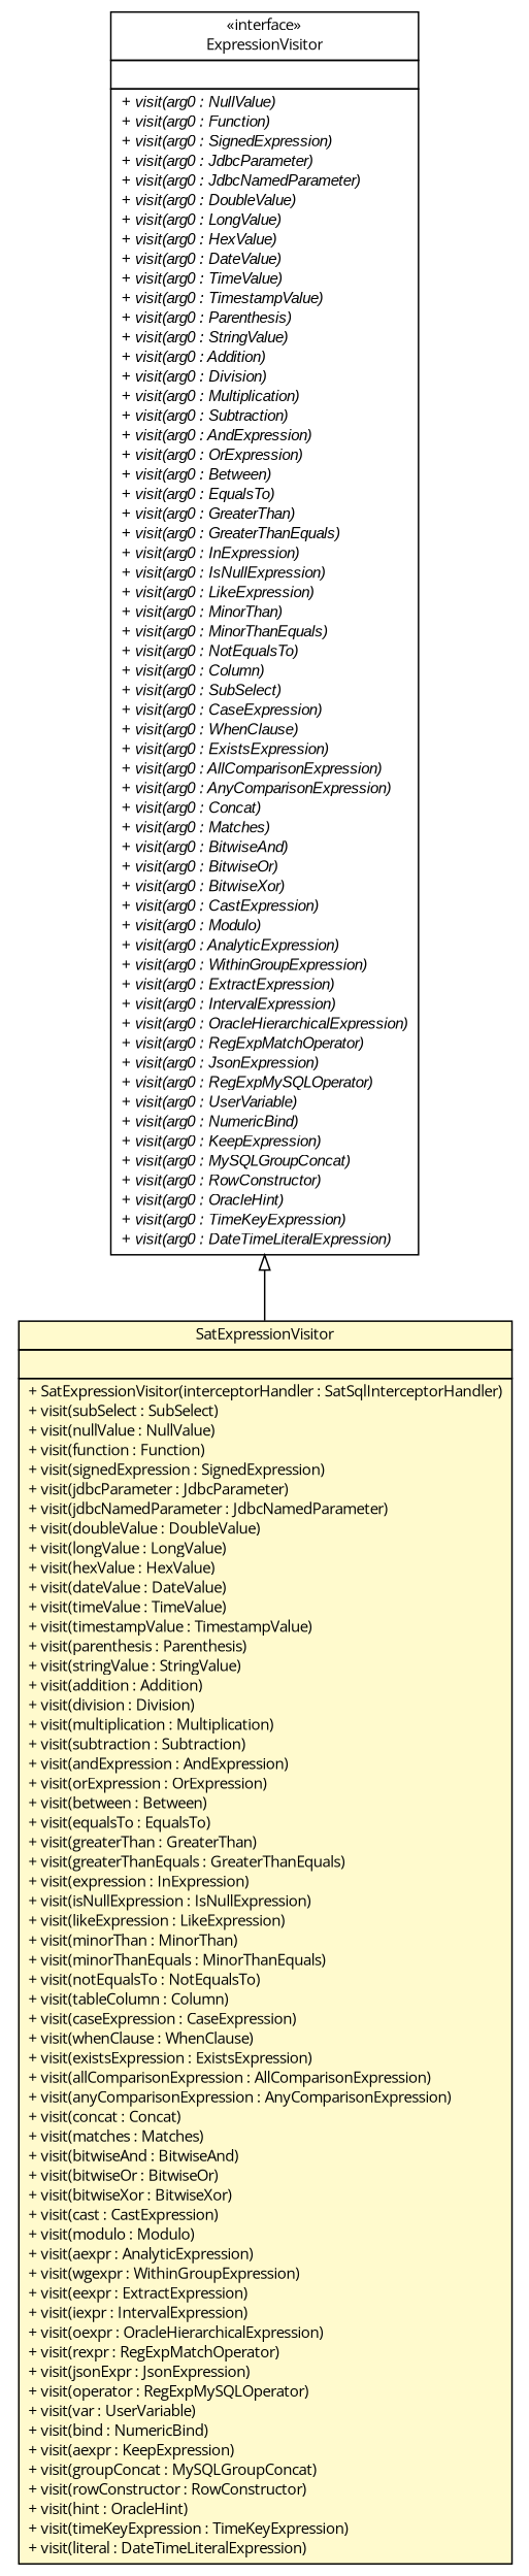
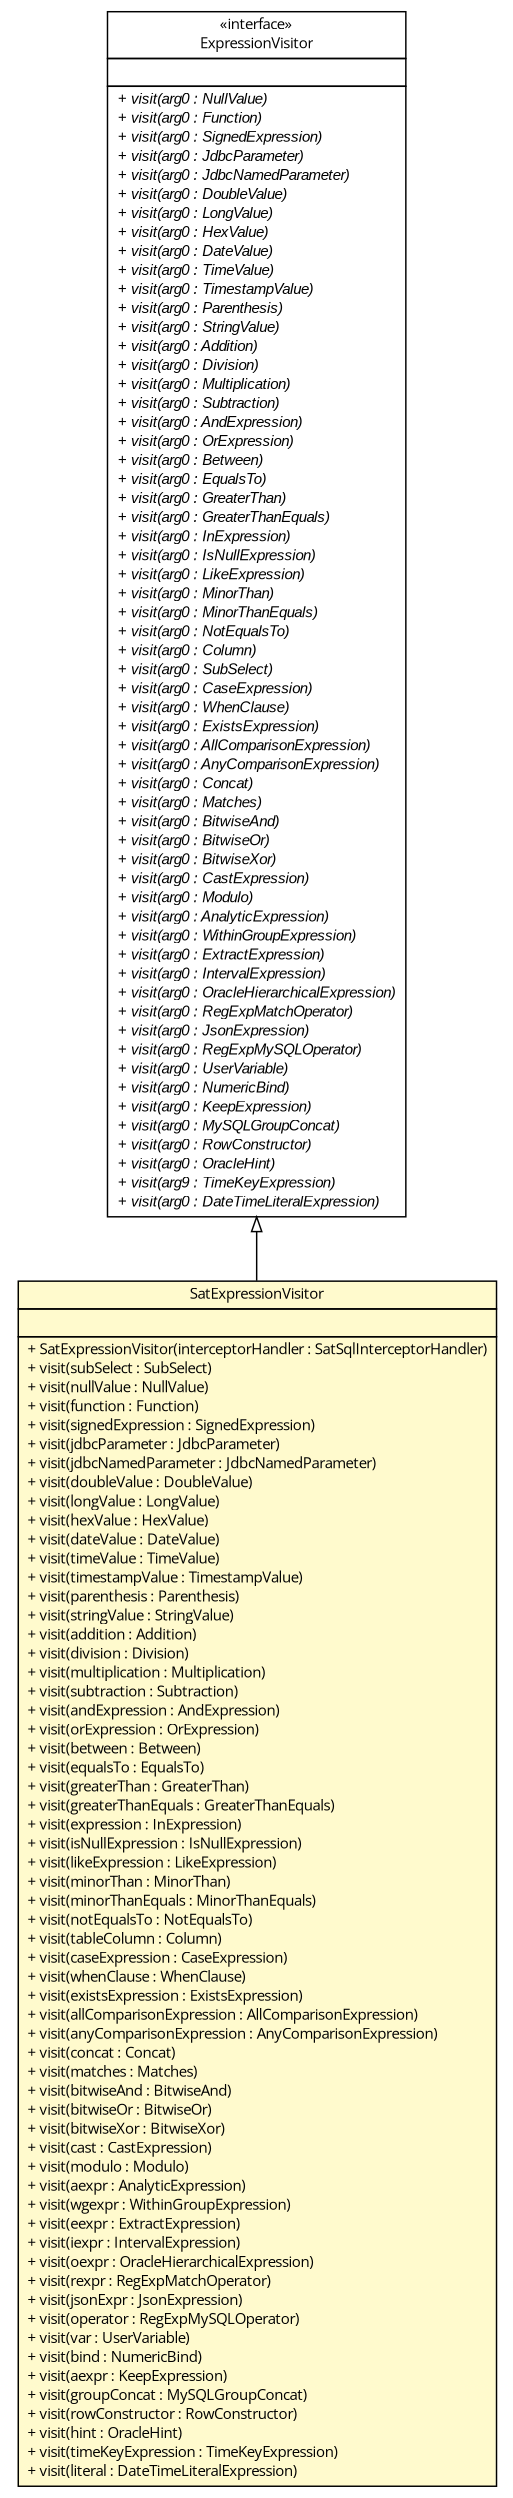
  digraph {
    nodesep=0.25
    ranksep=0.5
    fontname="Open Sans"
    node [fontcolor=black fontname="Open Sans" fontsize=10.0 shape=plaintext]
    n1 [label=<<table title="br.gov.to.sefaz.persistence.satquery.parser.jsql.visitor.SatExpressionVisitor" border="0" cellborder="1" cellspacing="0" cellpadding="2" port="p" bgcolor="lemonChiffon" href="./SatExpressionVisitor.html"> 		<tr><td><table border="0" cellspacing="0" cellpadding="1"> <tr><td align="center" balign="center"> SatExpressionVisitor </td></tr> 		</table></td></tr> 		<tr><td><table border="0" cellspacing="0" cellpadding="1"> <tr><td align="left" balign="left">  </td></tr> 		</table></td></tr> 		<tr><td><table border="0" cellspacing="0" cellpadding="1"> <tr><td align="left" balign="left"> + SatExpressionVisitor(interceptorHandler : SatSqlInterceptorHandler) </td></tr> <tr><td align="left" balign="left"> + visit(subSelect : SubSelect) </td></tr> <tr><td align="left" balign="left"> + visit(nullValue : NullValue) </td></tr> <tr><td align="left" balign="left"> + visit(function : Function) </td></tr> <tr><td align="left" balign="left"> + visit(signedExpression : SignedExpression) </td></tr> <tr><td align="left" balign="left"> + visit(jdbcParameter : JdbcParameter) </td></tr> <tr><td align="left" balign="left"> + visit(jdbcNamedParameter : JdbcNamedParameter) </td></tr> <tr><td align="left" balign="left"> + visit(doubleValue : DoubleValue) </td></tr> <tr><td align="left" balign="left"> + visit(longValue : LongValue) </td></tr> <tr><td align="left" balign="left"> + visit(hexValue : HexValue) </td></tr> <tr><td align="left" balign="left"> + visit(dateValue : DateValue) </td></tr> <tr><td align="left" balign="left"> + visit(timeValue : TimeValue) </td></tr> <tr><td align="left" balign="left"> + visit(timestampValue : TimestampValue) </td></tr> <tr><td align="left" balign="left"> + visit(parenthesis : Parenthesis) </td></tr> <tr><td align="left" balign="left"> + visit(stringValue : StringValue) </td></tr> <tr><td align="left" balign="left"> + visit(addition : Addition) </td></tr> <tr><td align="left" balign="left"> + visit(division : Division) </td></tr> <tr><td align="left" balign="left"> + visit(multiplication : Multiplication) </td></tr> <tr><td align="left" balign="left"> + visit(subtraction : Subtraction) </td></tr> <tr><td align="left" balign="left"> + visit(andExpression : AndExpression) </td></tr> <tr><td align="left" balign="left"> + visit(orExpression : OrExpression) </td></tr> <tr><td align="left" balign="left"> + visit(between : Between) </td></tr> <tr><td align="left" balign="left"> + visit(equalsTo : EqualsTo) </td></tr> <tr><td align="left" balign="left"> + visit(greaterThan : GreaterThan) </td></tr> <tr><td align="left" balign="left"> + visit(greaterThanEquals : GreaterThanEquals) </td></tr> <tr><td align="left" balign="left"> + visit(expression : InExpression) </td></tr> <tr><td align="left" balign="left"> + visit(isNullExpression : IsNullExpression) </td></tr> <tr><td align="left" balign="left"> + visit(likeExpression : LikeExpression) </td></tr> <tr><td align="left" balign="left"> + visit(minorThan : MinorThan) </td></tr> <tr><td align="left" balign="left"> + visit(minorThanEquals : MinorThanEquals) </td></tr> <tr><td align="left" balign="left"> + visit(notEqualsTo : NotEqualsTo) </td></tr> <tr><td align="left" balign="left"> + visit(tableColumn : Column) </td></tr> <tr><td align="left" balign="left"> + visit(caseExpression : CaseExpression) </td></tr> <tr><td align="left" balign="left"> + visit(whenClause : WhenClause) </td></tr> <tr><td align="left" balign="left"> + visit(existsExpression : ExistsExpression) </td></tr> <tr><td align="left" balign="left"> + visit(allComparisonExpression : AllComparisonExpression) </td></tr> <tr><td align="left" balign="left"> + visit(anyComparisonExpression : AnyComparisonExpression) </td></tr> <tr><td align="left" balign="left"> + visit(concat : Concat) </td></tr> <tr><td align="left" balign="left"> + visit(matches : Matches) </td></tr> <tr><td align="left" balign="left"> + visit(bitwiseAnd : BitwiseAnd) </td></tr> <tr><td align="left" balign="left"> + visit(bitwiseOr : BitwiseOr) </td></tr> <tr><td align="left" balign="left"> + visit(bitwiseXor : BitwiseXor) </td></tr> <tr><td align="left" balign="left"> + visit(cast : CastExpression) </td></tr> <tr><td align="left" balign="left"> + visit(modulo : Modulo) </td></tr> <tr><td align="left" balign="left"> + visit(aexpr : AnalyticExpression) </td></tr> <tr><td align="left" balign="left"> + visit(wgexpr : WithinGroupExpression) </td></tr> <tr><td align="left" balign="left"> + visit(eexpr : ExtractExpression) </td></tr> <tr><td align="left" balign="left"> + visit(iexpr : IntervalExpression) </td></tr> <tr><td align="left" balign="left"> + visit(oexpr : OracleHierarchicalExpression) </td></tr> <tr><td align="left" balign="left"> + visit(rexpr : RegExpMatchOperator) </td></tr> <tr><td align="left" balign="left"> + visit(jsonExpr : JsonExpression) </td></tr> <tr><td align="left" balign="left"> + visit(operator : RegExpMySQLOperator) </td></tr> <tr><td align="left" balign="left"> + visit(var : UserVariable) </td></tr> <tr><td align="left" balign="left"> + visit(bind : NumericBind) </td></tr> <tr><td align="left" balign="left"> + visit(aexpr : KeepExpression) </td></tr> <tr><td align="left" balign="left"> + visit(groupConcat : MySQLGroupConcat) </td></tr> <tr><td align="left" balign="left"> + visit(rowConstructor : RowConstructor) </td></tr> <tr><td align="left" balign="left"> + visit(hint : OracleHint) </td></tr> <tr><td align="left" balign="left"> + visit(timeKeyExpression : TimeKeyExpression) </td></tr> <tr><td align="left" balign="left"> + visit(literal : DateTimeLiteralExpression) </td></tr> 		</table></td></tr> 		</table>>]
-   n2 [label=<<table title="net.sf.jsqlparser.expression.ExpressionVisitor" border="0" cellborder="1" cellspacing="0" cellpadding="2" port="p" href="http://java.sun.com/j2se/1.4.2/docs/api/net/sf/jsqlparser/expression/ExpressionVisitor.html"> 		<tr><td><table border="0" cellspacing="0" cellpadding="1"> <tr><td align="center" balign="center"> &#171;interface&#187; </td></tr> <tr><td align="center" balign="center"> ExpressionVisitor </td></tr> 		</table></td></tr> 		<tr><td><table border="0" cellspacing="0" cellpadding="1"> <tr><td align="left" balign="left">  </td></tr> 		</table></td></tr> 		<tr><td><table border="0" cellspacing="0" cellpadding="1"> <tr><td align="left" balign="left"><font face="arial italic" point-size="10.0"> + visit(arg0 : NullValue) </font></td></tr> <tr><td align="left" balign="left"><font face="arial italic" point-size="10.0"> + visit(arg0 : Function) </font></td></tr> <tr><td align="left" balign="left"><font face="arial italic" point-size="10.0"> + visit(arg0 : SignedExpression) </font></td></tr> <tr><td align="left" balign="left"><font face="arial italic" point-size="10.0"> + visit(arg0 : JdbcParameter) </font></td></tr> <tr><td align="left" balign="left"><font face="arial italic" point-size="10.0"> + visit(arg0 : JdbcNamedParameter) </font></td></tr> <tr><td align="left" balign="left"><font face="arial italic" point-size="10.0"> + visit(arg0 : DoubleValue) </font></td></tr> <tr><td align="left" balign="left"><font face="arial italic" point-size="10.0"> + visit(arg0 : LongValue) </font></td></tr> <tr><td align="left" balign="left"><font face="arial italic" point-size="10.0"> + visit(arg0 : HexValue) </font></td></tr> <tr><td align="left" balign="left"><font face="arial italic" point-size="10.0"> + visit(arg0 : DateValue) </font></td></tr> <tr><td align="left" balign="left"><font face="arial italic" point-size="10.0"> + visit(arg0 : TimeValue) </font></td></tr> <tr><td align="left" balign="left"><font face="arial italic" point-size="10.0"> + visit(arg0 : TimestampValue) </font></td></tr> <tr><td align="left" balign="left"><font face="arial italic" point-size="10.0"> + visit(arg0 : Parenthesis) </font></td></tr> <tr><td align="left" balign="left"><font face="arial italic" point-size="10.0"> + visit(arg0 : StringValue) </font></td></tr> <tr><td align="left" balign="left"><font face="arial italic" point-size="10.0"> + visit(arg0 : Addition) </font></td></tr> <tr><td align="left" balign="left"><font face="arial italic" point-size="10.0"> + visit(arg0 : Division) </font></td></tr> <tr><td align="left" balign="left"><font face="arial italic" point-size="10.0"> + visit(arg0 : Multiplication) </font></td></tr> <tr><td align="left" balign="left"><font face="arial italic" point-size="10.0"> + visit(arg0 : Subtraction) </font></td></tr> <tr><td align="left" balign="left"><font face="arial italic" point-size="10.0"> + visit(arg0 : AndExpression) </font></td></tr> <tr><td align="left" balign="left"><font face="arial italic" point-size="10.0"> + visit(arg0 : OrExpression) </font></td></tr> <tr><td align="left" balign="left"><font face="arial italic" point-size="10.0"> + visit(arg0 : Between) </font></td></tr> <tr><td align="left" balign="left"><font face="arial italic" point-size="10.0"> + visit(arg0 : EqualsTo) </font></td></tr> <tr><td align="left" balign="left"><font face="arial italic" point-size="10.0"> + visit(arg0 : GreaterThan) </font></td></tr> <tr><td align="left" balign="left"><font face="arial italic" point-size="10.0"> + visit(arg0 : GreaterThanEquals) </font></td></tr> <tr><td align="left" balign="left"><font face="arial italic" point-size="10.0"> + visit(arg0 : InExpression) </font></td></tr> <tr><td align="left" balign="left"><font face="arial italic" point-size="10.0"> + visit(arg0 : IsNullExpression) </font></td></tr> <tr><td align="left" balign="left"><font face="arial italic" point-size="10.0"> + visit(arg0 : LikeExpression) </font></td></tr> <tr><td align="left" balign="left"><font face="arial italic" point-size="10.0"> + visit(arg0 : MinorThan) </font></td></tr> <tr><td align="left" balign="left"><font face="arial italic" point-size="10.0"> + visit(arg0 : MinorThanEquals) </font></td></tr> <tr><td align="left" balign="left"><font face="arial italic" point-size="10.0"> + visit(arg0 : NotEqualsTo) </font></td></tr> <tr><td align="left" balign="left"><font face="arial italic" point-size="10.0"> + visit(arg0 : Column) </font></td></tr> <tr><td align="left" balign="left"><font face="arial italic" point-size="10.0"> + visit(arg0 : SubSelect) </font></td></tr> <tr><td align="left" balign="left"><font face="arial italic" point-size="10.0"> + visit(arg0 : CaseExpression) </font></td></tr> <tr><td align="left" balign="left"><font face="arial italic" point-size="10.0"> + visit(arg0 : WhenClause) </font></td></tr> <tr><td align="left" balign="left"><font face="arial italic" point-size="10.0"> + visit(arg0 : ExistsExpression) </font></td></tr> <tr><td align="left" balign="left"><font face="arial italic" point-size="10.0"> + visit(arg0 : AllComparisonExpression) </font></td></tr> <tr><td align="left" balign="left"><font face="arial italic" point-size="10.0"> + visit(arg0 : AnyComparisonExpression) </font></td></tr> <tr><td align="left" balign="left"><font face="arial italic" point-size="10.0"> + visit(arg0 : Concat) </font></td></tr> <tr><td align="left" balign="left"><font face="arial italic" point-size="10.0"> + visit(arg0 : Matches) </font></td></tr> <tr><td align="left" balign="left"><font face="arial italic" point-size="10.0"> + visit(arg0 : BitwiseAnd) </font></td></tr> <tr><td align="left" balign="left"><font face="arial italic" point-size="10.0"> + visit(arg0 : BitwiseOr) </font></td></tr> <tr><td align="left" balign="left"><font face="arial italic" point-size="10.0"> + visit(arg0 : BitwiseXor) </font></td></tr> <tr><td align="left" balign="left"><font face="arial italic" point-size="10.0"> + visit(arg0 : CastExpression) </font></td></tr> <tr><td align="left" balign="left"><font face="arial italic" point-size="10.0"> + visit(arg0 : Modulo) </font></td></tr> <tr><td align="left" balign="left"><font face="arial italic" point-size="10.0"> + visit(arg0 : AnalyticExpression) </font></td></tr> <tr><td align="left" balign="left"><font face="arial italic" point-size="10.0"> + visit(arg0 : WithinGroupExpression) </font></td></tr> <tr><td align="left" balign="left"><font face="arial italic" point-size="10.0"> + visit(arg0 : ExtractExpression) </font></td></tr> <tr><td align="left" balign="left"><font face="arial italic" point-size="10.0"> + visit(arg0 : IntervalExpression) </font></td></tr> <tr><td align="left" balign="left"><font face="arial italic" point-size="10.0"> + visit(arg0 : OracleHierarchicalExpression) </font></td></tr> <tr><td align="left" balign="left"><font face="arial italic" point-size="10.0"> + visit(arg0 : RegExpMatchOperator) </font></td></tr> <tr><td align="left" balign="left"><font face="arial italic" point-size="10.0"> + visit(arg0 : JsonExpression) </font></td></tr> <tr><td align="left" balign="left"><font face="arial italic" point-size="10.0"> + visit(arg0 : RegExpMySQLOperator) </font></td></tr> <tr><td align="left" balign="left"><font face="arial italic" point-size="10.0"> + visit(arg0 : UserVariable) </font></td></tr> <tr><td align="left" balign="left"><font face="arial italic" point-size="10.0"> + visit(arg0 : NumericBind) </font></td></tr> <tr><td align="left" balign="left"><font face="arial italic" point-size="10.0"> + visit(arg0 : KeepExpression) </font></td></tr> <tr><td align="left" balign="left"><font face="arial italic" point-size="10.0"> + visit(arg0 : MySQLGroupConcat) </font></td></tr> <tr><td align="left" balign="left"><font face="arial italic" point-size="10.0"> + visit(arg0 : RowConstructor) </font></td></tr> <tr><td align="left" balign="left"><font face="arial italic" point-size="10.0"> + visit(arg0 : OracleHint) </font></td></tr> <tr><td align="left" balign="left"><font face="arial italic" point-size="10.0"> + visit(arg0 : TimeKeyExpression) </font></td></tr> <tr><td align="left" balign="left"><font face="arial italic" point-size="10.0"> + visit(arg0 : DateTimeLiteralExpression) </font></td></tr> 		</table></td></tr> 		</table>>]
+   n2 [label=<<table title="net.sf.jsqlparser.expression.ExpressionVisitor" border="0" cellborder="1" cellspacing="0" cellpadding="2" port="p" href="http://java.sun.com/j2se/1.4.2/docs/api/net/sf/jsqlparser/expression/ExpressionVisitor.html"> 		<tr><td><table border="0" cellspacing="0" cellpadding="1"> <tr><td align="center" balign="center"> &#171;interface&#187; </td></tr> <tr><td align="center" balign="center"> ExpressionVisitor </td></tr> 		</table></td></tr> 		<tr><td><table border="0" cellspacing="0" cellpadding="1"> <tr><td align="left" balign="left">  </td></tr> 		</table></td></tr> 		<tr><td><table border="0" cellspacing="0" cellpadding="1"> <tr><td align="left" balign="left"><font face="arial italic" point-size="10.0"> + visit(arg0 : NullValue) </font></td></tr> <tr><td align="left" balign="left"><font face="arial italic" point-size="10.0"> + visit(arg0 : Function) </font></td></tr> <tr><td align="left" balign="left"><font face="arial italic" point-size="10.0"> + visit(arg0 : SignedExpression) </font></td></tr> <tr><td align="left" balign="left"><font face="arial italic" point-size="10.0"> + visit(arg0 : JdbcParameter) </font></td></tr> <tr><td align="left" balign="left"><font face="arial italic" point-size="10.0"> + visit(arg0 : JdbcNamedParameter) </font></td></tr> <tr><td align="left" balign="left"><font face="arial italic" point-size="10.0"> + visit(arg0 : DoubleValue) </font></td></tr> <tr><td align="left" balign="left"><font face="arial italic" point-size="10.0"> + visit(arg0 : LongValue) </font></td></tr> <tr><td align="left" balign="left"><font face="arial italic" point-size="10.0"> + visit(arg0 : HexValue) </font></td></tr> <tr><td align="left" balign="left"><font face="arial italic" point-size="10.0"> + visit(arg0 : DateValue) </font></td></tr> <tr><td align="left" balign="left"><font face="arial italic" point-size="10.0"> + visit(arg0 : TimeValue) </font></td></tr> <tr><td align="left" balign="left"><font face="arial italic" point-size="10.0"> + visit(arg0 : TimestampValue) </font></td></tr> <tr><td align="left" balign="left"><font face="arial italic" point-size="10.0"> + visit(arg0 : Parenthesis) </font></td></tr> <tr><td align="left" balign="left"><font face="arial italic" point-size="10.0"> + visit(arg0 : StringValue) </font></td></tr> <tr><td align="left" balign="left"><font face="arial italic" point-size="10.0"> + visit(arg0 : Addition) </font></td></tr> <tr><td align="left" balign="left"><font face="arial italic" point-size="10.0"> + visit(arg0 : Division) </font></td></tr> <tr><td align="left" balign="left"><font face="arial italic" point-size="10.0"> + visit(arg0 : Multiplication) </font></td></tr> <tr><td align="left" balign="left"><font face="arial italic" point-size="10.0"> + visit(arg0 : Subtraction) </font></td></tr> <tr><td align="left" balign="left"><font face="arial italic" point-size="10.0"> + visit(arg0 : AndExpression) </font></td></tr> <tr><td align="left" balign="left"><font face="arial italic" point-size="10.0"> + visit(arg0 : OrExpression) </font></td></tr> <tr><td align="left" balign="left"><font face="arial italic" point-size="10.0"> + visit(arg0 : Between) </font></td></tr> <tr><td align="left" balign="left"><font face="arial italic" point-size="10.0"> + visit(arg0 : EqualsTo) </font></td></tr> <tr><td align="left" balign="left"><font face="arial italic" point-size="10.0"> + visit(arg0 : GreaterThan) </font></td></tr> <tr><td align="left" balign="left"><font face="arial italic" point-size="10.0"> + visit(arg0 : GreaterThanEquals) </font></td></tr> <tr><td align="left" balign="left"><font face="arial italic" point-size="10.0"> + visit(arg0 : InExpression) </font></td></tr> <tr><td align="left" balign="left"><font face="arial italic" point-size="10.0"> + visit(arg0 : IsNullExpression) </font></td></tr> <tr><td align="left" balign="left"><font face="arial italic" point-size="10.0"> + visit(arg0 : LikeExpression) </font></td></tr> <tr><td align="left" balign="left"><font face="arial italic" point-size="10.0"> + visit(arg0 : MinorThan) </font></td></tr> <tr><td align="left" balign="left"><font face="arial italic" point-size="10.0"> + visit(arg0 : MinorThanEquals) </font></td></tr> <tr><td align="left" balign="left"><font face="arial italic" point-size="10.0"> + visit(arg0 : NotEqualsTo) </font></td></tr> <tr><td align="left" balign="left"><font face="arial italic" point-size="10.0"> + visit(arg0 : Column) </font></td></tr> <tr><td align="left" balign="left"><font face="arial italic" point-size="10.0"> + visit(arg0 : SubSelect) </font></td></tr> <tr><td align="left" balign="left"><font face="arial italic" point-size="10.0"> + visit(arg0 : CaseExpression) </font></td></tr> <tr><td align="left" balign="left"><font face="arial italic" point-size="10.0"> + visit(arg0 : WhenClause) </font></td></tr> <tr><td align="left" balign="left"><font face="arial italic" point-size="10.0"> + visit(arg0 : ExistsExpression) </font></td></tr> <tr><td align="left" balign="left"><font face="arial italic" point-size="10.0"> + visit(arg0 : AllComparisonExpression) </font></td></tr> <tr><td align="left" balign="left"><font face="arial italic" point-size="10.0"> + visit(arg0 : AnyComparisonExpression) </font></td></tr> <tr><td align="left" balign="left"><font face="arial italic" point-size="10.0"> + visit(arg0 : Concat) </font></td></tr> <tr><td align="left" balign="left"><font face="arial italic" point-size="10.0"> + visit(arg0 : Matches) </font></td></tr> <tr><td align="left" balign="left"><font face="arial italic" point-size="10.0"> + visit(arg0 : BitwiseAnd) </font></td></tr> <tr><td align="left" balign="left"><font face="arial italic" point-size="10.0"> + visit(arg0 : BitwiseOr) </font></td></tr> <tr><td align="left" balign="left"><font face="arial italic" point-size="10.0"> + visit(arg0 : BitwiseXor) </font></td></tr> <tr><td align="left" balign="left"><font face="arial italic" point-size="10.0"> + visit(arg0 : CastExpression) </font></td></tr> <tr><td align="left" balign="left"><font face="arial italic" point-size="10.0"> + visit(arg0 : Modulo) </font></td></tr> <tr><td align="left" balign="left"><font face="arial italic" point-size="10.0"> + visit(arg0 : AnalyticExpression) </font></td></tr> <tr><td align="left" balign="left"><font face="arial italic" point-size="10.0"> + visit(arg0 : WithinGroupExpression) </font></td></tr> <tr><td align="left" balign="left"><font face="arial italic" point-size="10.0"> + visit(arg0 : ExtractExpression) </font></td></tr> <tr><td align="left" balign="left"><font face="arial italic" point-size="10.0"> + visit(arg0 : IntervalExpression) </font></td></tr> <tr><td align="left" balign="left"><font face="arial italic" point-size="10.0"> + visit(arg0 : OracleHierarchicalExpression) </font></td></tr> <tr><td align="left" balign="left"><font face="arial italic" point-size="10.0"> + visit(arg0 : RegExpMatchOperator) </font></td></tr> <tr><td align="left" balign="left"><font face="arial italic" point-size="10.0"> + visit(arg0 : JsonExpression) </font></td></tr> <tr><td align="left" balign="left"><font face="arial italic" point-size="10.0"> + visit(arg0 : RegExpMySQLOperator) </font></td></tr> <tr><td align="left" balign="left"><font face="arial italic" point-size="10.0"> + visit(arg0 : UserVariable) </font></td></tr> <tr><td align="left" balign="left"><font face="arial italic" point-size="10.0"> + visit(arg0 : NumericBind) </font></td></tr> <tr><td align="left" balign="left"><font face="arial italic" point-size="10.0"> + visit(arg0 : KeepExpression) </font></td></tr> <tr><td align="left" balign="left"><font face="arial italic" point-size="10.0"> + visit(arg0 : MySQLGroupConcat) </font></td></tr> <tr><td align="left" balign="left"><font face="arial italic" point-size="10.0"> + visit(arg0 : RowConstructor) </font></td></tr> <tr><td align="left" balign="left"><font face="arial italic" point-size="10.0"> + visit(arg0 : OracleHint) </font></td></tr> <tr><td align="left" balign="left"><font face="arial italic" point-size="10.0"> + visit(arg9 : TimeKeyExpression) </font></td></tr> <tr><td align="left" balign="left"><font face="arial italic" point-size="10.0"> + visit(arg0 : DateTimeLiteralExpression) </font></td></tr> 		</table></td></tr> 		</table>>]
    n2 -> n1 [arrowtail=empty dir=back fontname="Open Sans" fontsize=10 headport=p labelfontname=arial labelfontsize=10 style=solid tailport=p]
  }
